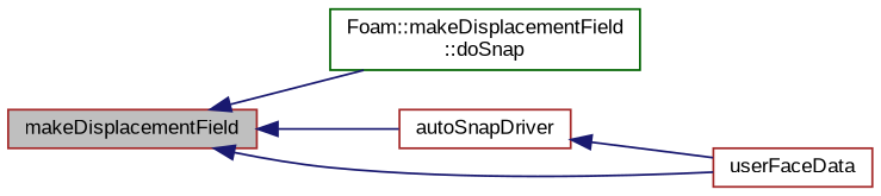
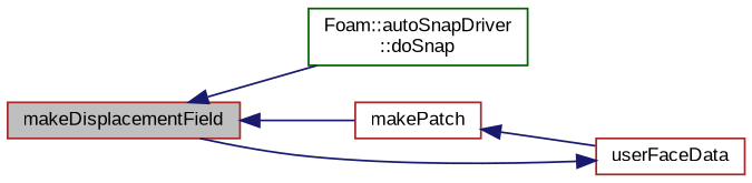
  digraph {
    fontname="Liberation Sans"
    rankdir=LR
    node [color=brown fontname="Liberation Sans" fontsize=10 shape=record]
    edge [color=midnightblue dir=back fontname="Liberation Sans" fontsize=10 labelfontname=FreeSans labelfontsize=10 style=solid]
    n1 [fillcolor=grey75 fontcolor=black height=0.2 label=makeDisplacementField style=filled width=0.4]
-   n2 [color=darkgreen height=0.2 label="Foam::makeDisplacementField\l::doSnap" width=0.4]
-   n3 [height=0.2 label=autoSnapDriver width=0.4]
+   n2 [color=darkgreen height=0.2 label="Foam::autoSnapDriver\l::doSnap" width=0.4]
+   n3 [height=0.2 label=makePatch width=0.4]
    n4 [height=0.2 label=userFaceData width=0.4]
    n1 -> n2
    n1 -> n3
-   n1 -> n4
+   n4 -> n1
    n3 -> n4
  }
